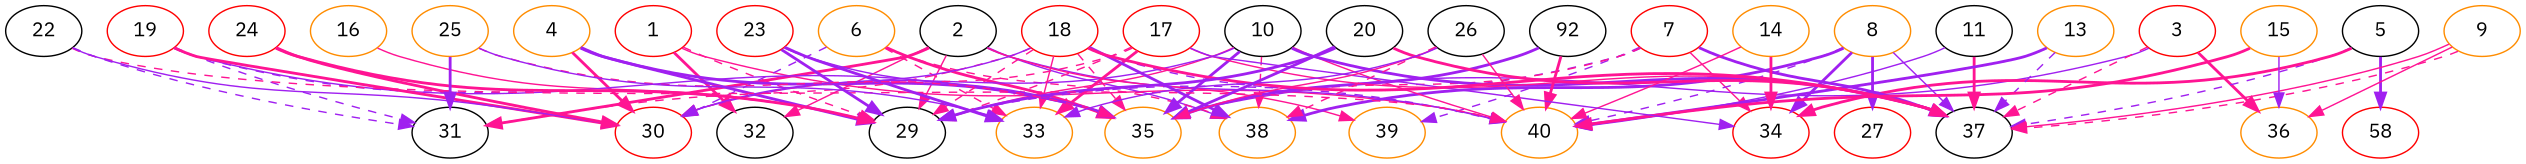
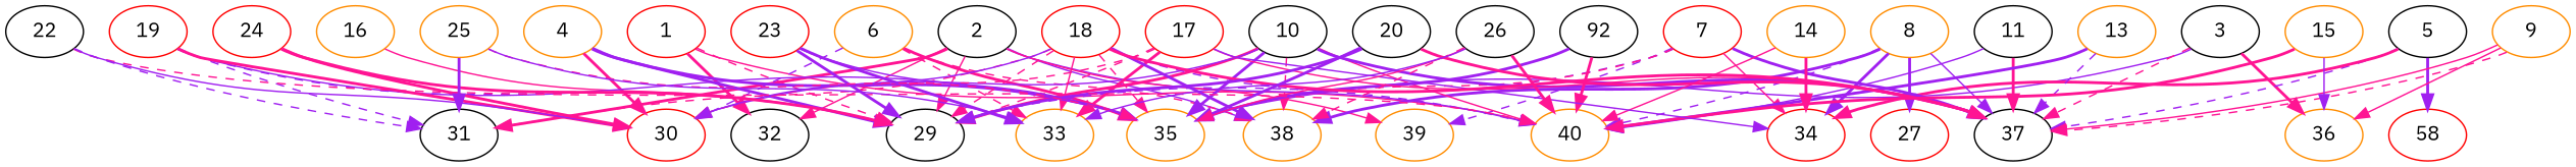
  digraph {
    fontname="IBM Plex Sans"
    node [alpha=0.18 color=darkorange fontname="IBM Plex Sans"]
    edge [color=deeppink fontname="IBM Plex Sans" style=bold]
    1 [alpha=0.13 color=red expect_size=20894720]
    29 [alpha=0.09 color=black expect_size=10729472]
    32 [color=black expect_size=32580608]
    40 [alpha=0.11 expect_size=48581632]
    2 [color=black expect_size=11807744]
    31 [alpha=0.16 color=black expect_size=42885120]
    38 [alpha=0.16 expect_size=38999040]
    39 [alpha=0.17 expect_size=27512832]
-   3 [alpha=0.00 color=red expect_size=51040256]
+   3 [alpha=0.00 color=black expect_size=51040256]
    35 [alpha=0.06 expect_size=52363264]
    36 [alpha=0.15 expect_size=48789504]
    37 [color=black expect_size=44883968]
    4 [alpha=0.19 expect_size=47753216]
    30 [alpha=0.11 color=red expect_size=9361408]
    5 [alpha=0.13 color=black expect_size=32982016]
    n16 [alpha=0.15 color=red expect_size=50762752 label=58]
    34 [alpha=0.04 color=red expect_size=40350720]
    6 [alpha=0.08 expect_size=20497408]
    33 [alpha=0.14 expect_size=32198656]
    7 [alpha=0.00 color=red expect_size=50779136]
    8 [alpha=0.09 expect_size=48805888]
    27 [color=red expect_size=47633408]
    9 [alpha=0.10 expect_size=43401216]
    10 [alpha=0.19 color=black expect_size=24608768]
    11 [alpha=0.02 color=black expect_size=13199360]
    n26 [alpha=0.17 color=black expect_size=43712512 label=92]
    13 [alpha=0.14 expect_size=38433792]
    14 [alpha=0.14 expect_size=38562816]
    15 [alpha=0.06 expect_size=35779584]
    16 [alpha=0.13 expect_size=18964480]
    17 [alpha=0.01 color=red expect_size=38951936]
    18 [alpha=0.03 color=red expect_size=39841792]
    19 [alpha=0.19 color=red expect_size=13479936]
    20 [alpha=0.14 color=black expect_size=37403648]
    22 [alpha=0.20 color=black expect_size=39092224]
    23 [alpha=0.03 color=red expect_size=31594496]
    24 [alpha=0.05 color=red expect_size=18344960]
    25 [expect_size=50842624]
    26 [color=black expect_size=17258496]
    1 -> 29 [style=dashed]
    1 -> 32
    1 -> 40 [style=solid]
    2 -> 29 [style=solid]
    2 -> 32 [style=solid]
    2 -> 40 [color=purple style=solid]
    2 -> 31
    2 -> 38 [color=purple style=solid]
    2 -> 39 [style=solid]
    3 -> 35 [color=purple style=solid]
    3 -> 36
    3 -> 37 [style=dashed]
    4 -> 29 [color=purple]
    4 -> 35 [color=purple]
    4 -> 30
    5 -> 37 [color=purple style=dashed]
    5 -> n16 [color=purple]
    5 -> 34
    6 -> 38 [style=dashed]
    6 -> 35
    6 -> 30 [color=purple style=dashed]
    6 -> 33 [style=dashed]
    7 -> 29 [color=purple style=dashed]
    7 -> 39 [color=purple style=dashed]
    7 -> 35 [style=dashed]
    7 -> 37 [color=purple]
    7 -> 34 [style=solid]
    8 -> 40 [color=purple style=dashed]
    8 -> 38 [color=purple]
    8 -> 37 [color=purple style=solid]
    8 -> 34 [color=purple]
    8 -> 27 [color=purple]
    9 -> 36 [style=solid]
    9 -> 37 [style=solid]
    9 -> 37 [style=dashed]
-   10 -> 29 [style=solid]
+   10 -> 29
    10 -> 40 [style=solid]
    10 -> 38 [style=dashed]
    10 -> 35 [color=purple]
    10 -> 37 [color=purple]
    10 -> 30 [color=purple style=solid]
    11 -> 40 [color=purple style=solid]
    11 -> 37
    n26 -> 40
    n26 -> 35 [color=purple]
    13 -> 40 [color=purple]
    13 -> 37 [color=purple style=dashed]
    14 -> 40 [style=solid]
    14 -> 34
    15 -> 40
    15 -> 36 [color=purple style=solid]
    16 -> 29 [style=solid]
    17 -> 29 [style=dashed]
    17 -> 37 [style=solid]
    17 -> 30 [style=dashed]
    17 -> 34 [color=purple style=solid]
    17 -> 33
    18 -> 29 [style=dashed]
    18 -> 40 [color=purple style=dashed]
    18 -> 31 [style=dashed]
    18 -> 38 [color=purple]
    18 -> 35 [style=dashed]
    18 -> 37
    18 -> 30 [color=purple style=solid]
    18 -> 33 [style=solid]
    19 -> 29 [color=purple style=dashed]
    19 -> 31 [color=purple style=dashed]
    19 -> 35 [color=purple style=solid]
    19 -> 30
    20 -> 29 [color=purple]
    20 -> 35 [color=purple]
    20 -> 37
    22 -> 40 [style=dashed]
    22 -> 31 [color=purple style=dashed]
    22 -> 30 [color=purple style=solid]
    23 -> 29 [color=purple]
    23 -> 35 [color=purple style=solid]
    23 -> 33 [color=purple]
    24 -> 29
    24 -> 30
    25 -> 31 [color=purple]
    25 -> 35 [style=dashed]
    25 -> 33 [color=purple style=solid]
-   26 -> 40 [style=solid]
+   26 -> 40
    26 -> 38 [style=dashed]
    26 -> 35 [style=solid]
    26 -> 33 [color=purple style=solid]
  }
